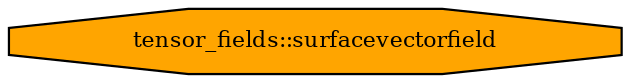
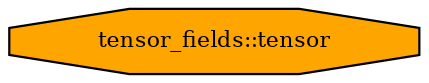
  digraph {
    rankdir=TB
    fontname="DejaVu Serif"
-   n1 [color=black fillcolor=orange fontname="DejaVu Serif" fontsize=10 height=0.2 label="tensor_fields::surfacevectorfield" shape=octagon style=filled width=0.4]
+   n1 [color=black fillcolor=orange fontname="DejaVu Serif" fontsize=10 height=0.2 label="tensor_fields::tensor" shape=octagon style=filled width=0.4]
  }
